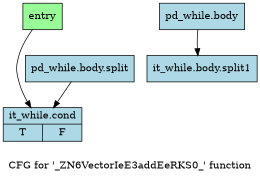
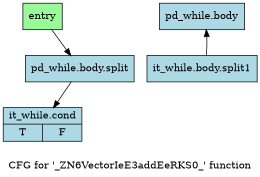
  digraph {
    label="CFG for '_ZN6VectorIeE3addEeRKS0_' function"
    node [color=black fillcolor=lightblue shape=record style=filled]
    edge [arrowhead=normal]
    n1 [fillcolor=palegreen label="{entry}"]
    n2 [label="{it_while.cond|{<s0>T|<s1>F}}"]
    n3 [label="{pd_while.body}"]
    n4 [label="{it_while.body.split1}"]
    n5 [label="{pd_while.body.split}"]
-   n1 -> n2
-   n3 -> n4
+   n1 -> n5
+   n4 -> n3
    n5 -> n2
  }
